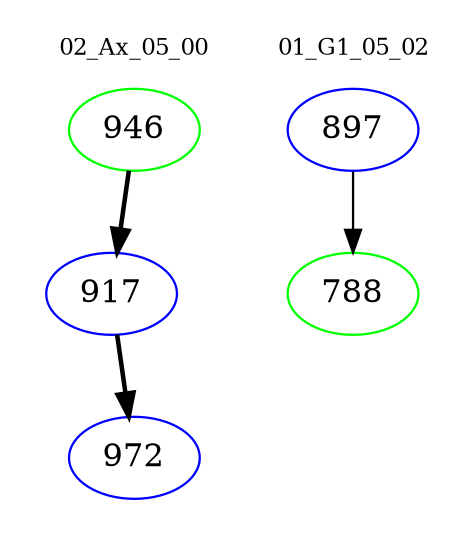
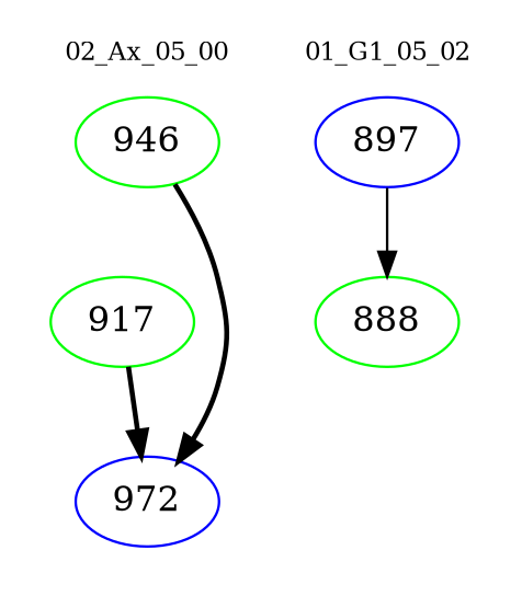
  digraph {
    node [color=green]
    edge [color=black style=bold]
    n1 [label=946]
-   n2 [color=blue label=917]
+   n2 [label=917]
    n3 [color=blue label=972]
    n4 [color=blue label=897]
-   n5 [label=788]
+   n5 [label=888]
    subgraph cluster_1 {
      color=white
      fontsize=10
      label="02_Ax_05_00"
      n1
      n2
      n3
    }
    subgraph cluster_2 {
      color=white
      fontsize=10
      label="01_G1_05_02"
      n4
      n5
    }
-   n1 -> n2
+   n1 -> n3
    n2 -> n3
    n4 -> n5 [style=solid]
  }
